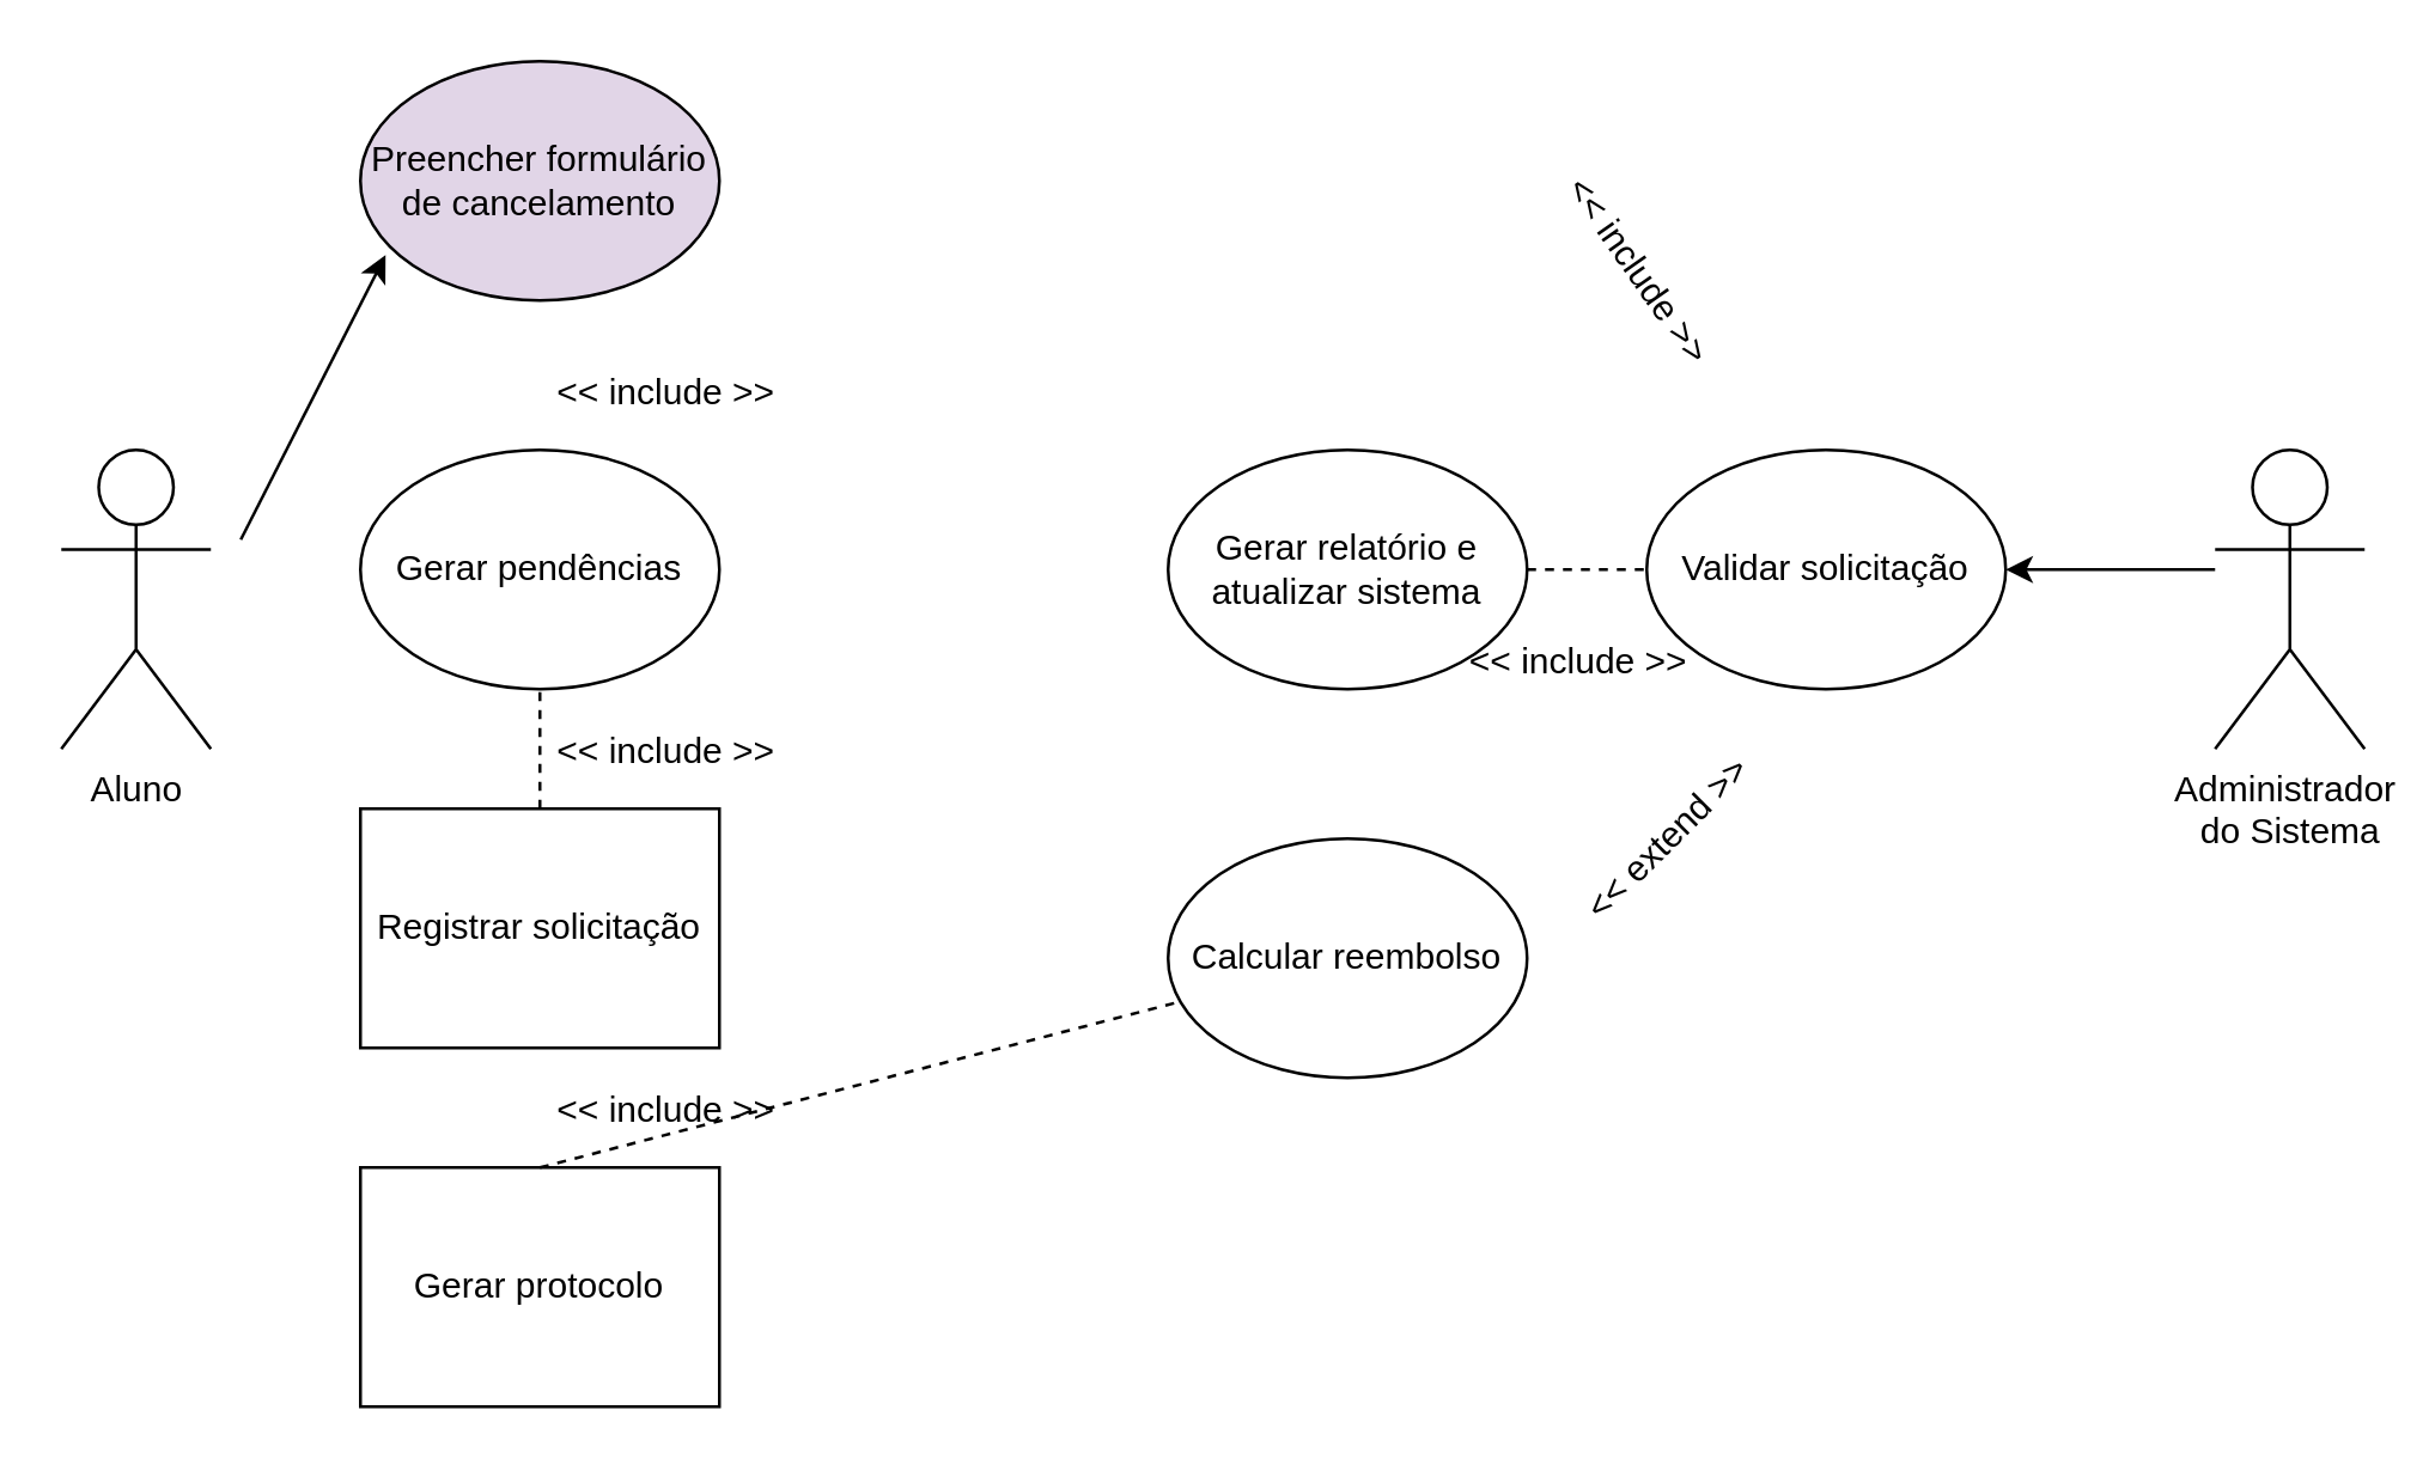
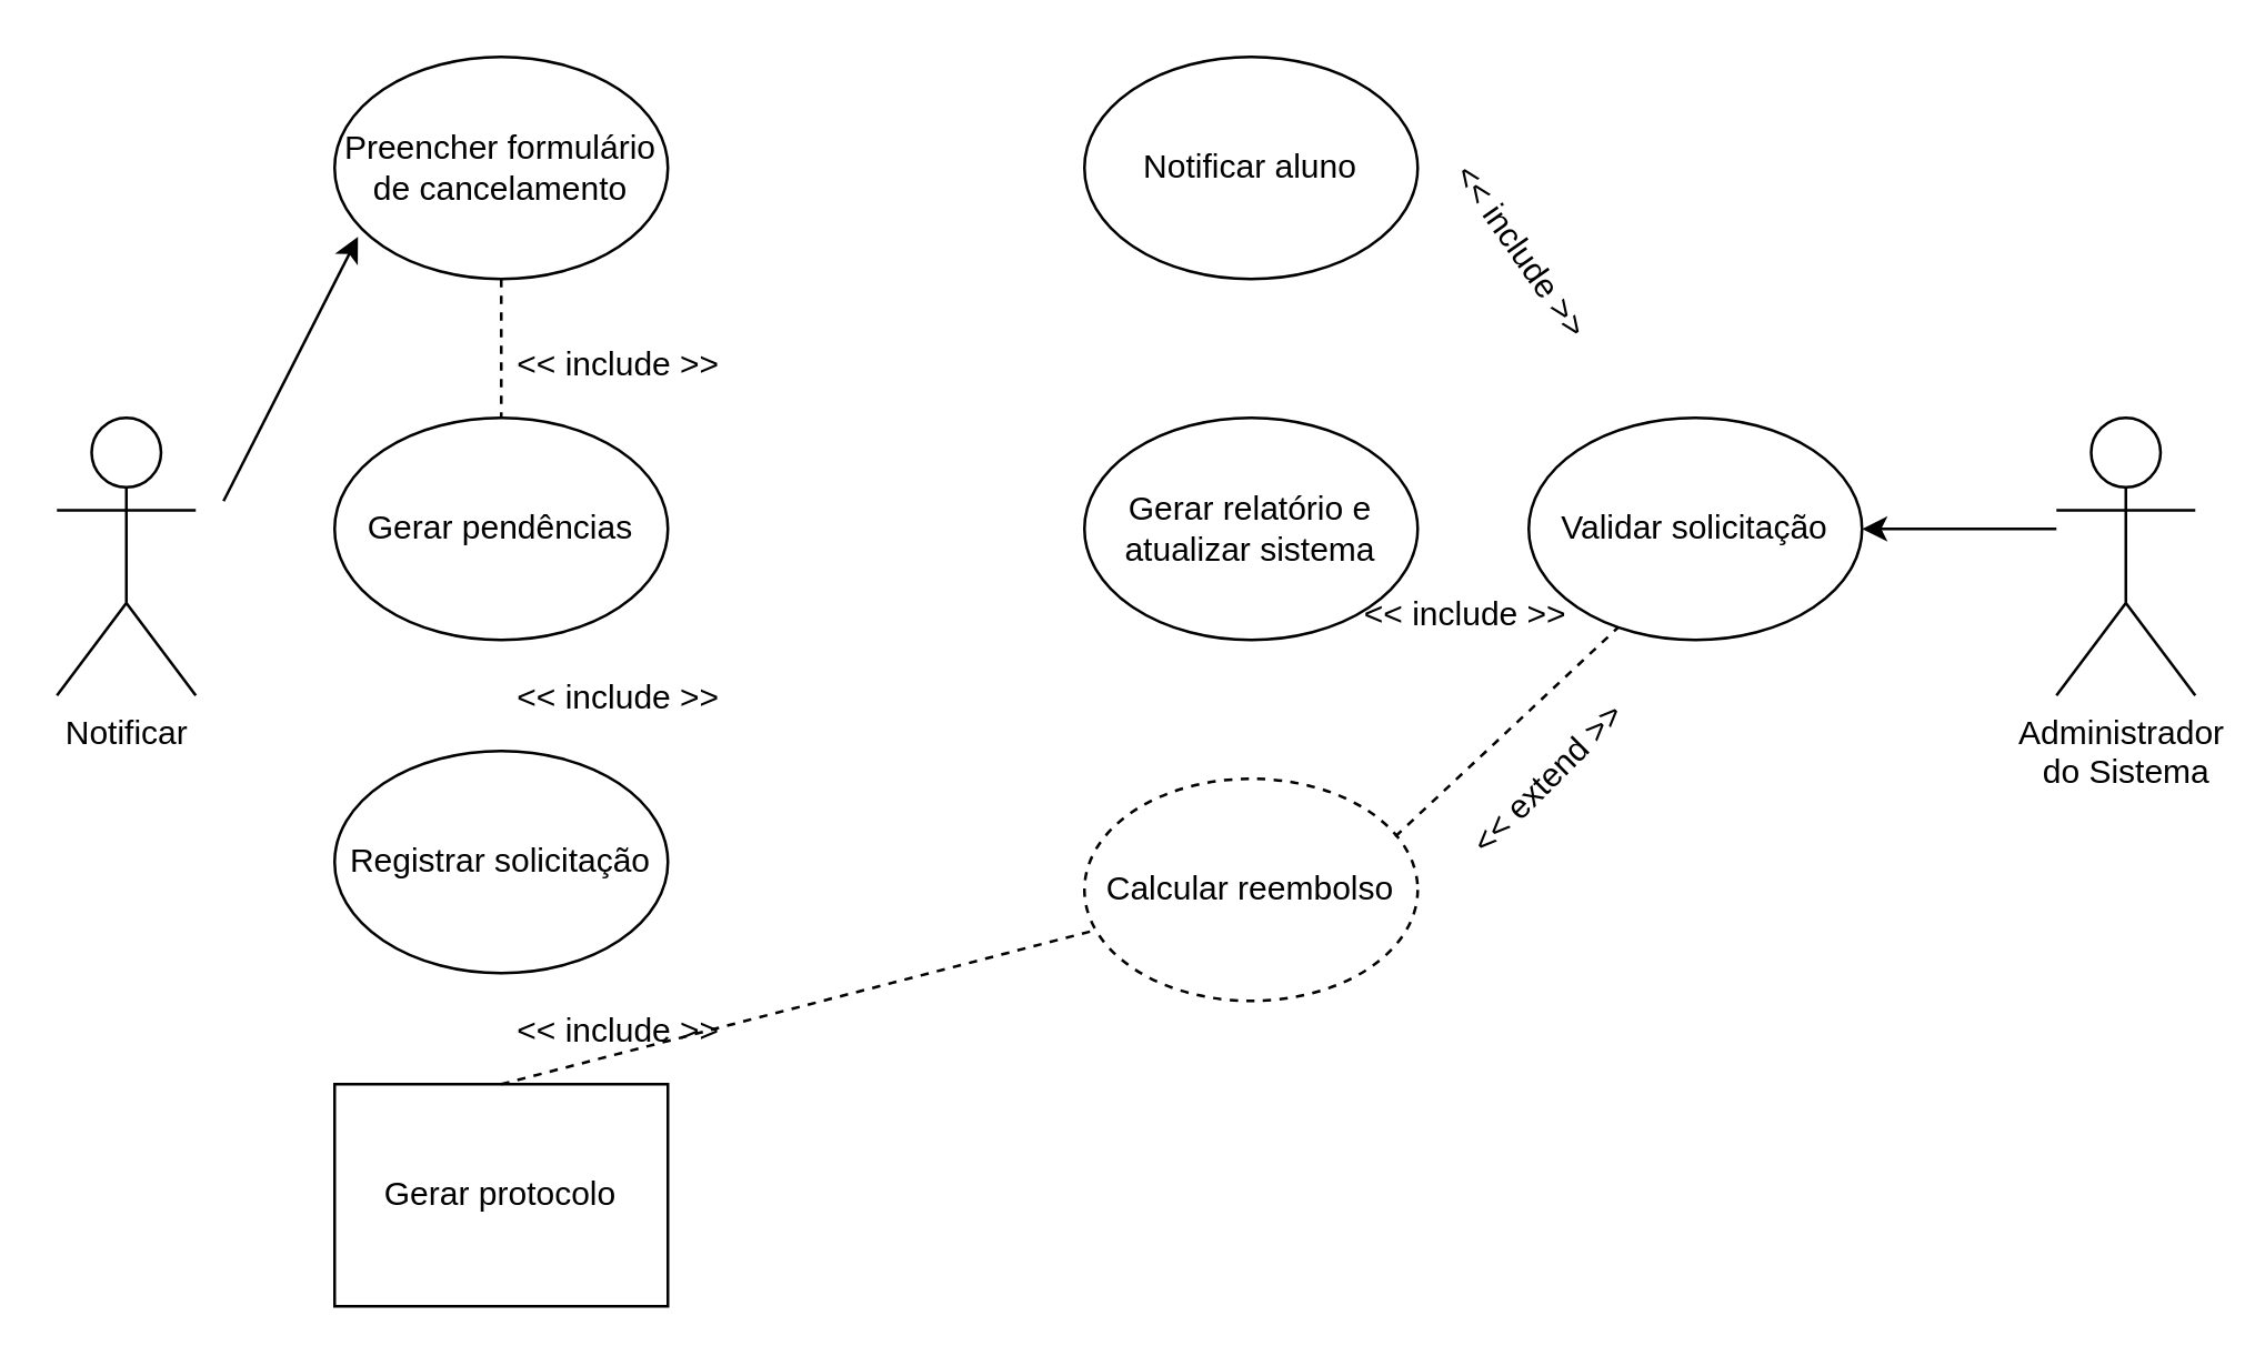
  <mxCell id="0" />
  <mxCell id="1" parent="0" />
- <mxCell id="2" value="Aluno" style="shape=umlActor;verticalLabelPosition=bottom;verticalAlign=top;html=1;outlineConnect=0;" parent="1" vertex="1"><mxGeometry x="20" y="150" width="50" height="100" as="geometry" /></mxCell>
+ <mxCell id="2" value="Notificar" style="shape=umlActor;verticalLabelPosition=bottom;verticalAlign=top;html=1;outlineConnect=0;" parent="1" vertex="1"><mxGeometry x="20" y="150" width="50" height="100" as="geometry" /></mxCell>
  <mxCell id="3" value="Administrador&amp;nbsp;&lt;div&gt;do Sistema&lt;/div&gt;" style="shape=umlActor;verticalLabelPosition=bottom;verticalAlign=top;html=1;outlineConnect=0;" parent="1" vertex="1"><mxGeometry x="740" y="150" width="50" height="100" as="geometry" /></mxCell>
- <mxCell id="4" value="Preencher formulário de cancelamento" style="ellipse;whiteSpace=wrap;html=1;fillColor=#e1d5e7;" parent="1" vertex="1"><mxGeometry x="120" y="20" width="120" height="80" as="geometry" /></mxCell>
+ <mxCell id="4" value="Preencher formulário de cancelamento" style="ellipse;whiteSpace=wrap;html=1;" parent="1" vertex="1"><mxGeometry x="120" y="20" width="120" height="80" as="geometry" /></mxCell>
  <mxCell id="5" value="Gerar pendências" style="ellipse;whiteSpace=wrap;html=1;" parent="1" vertex="1"><mxGeometry x="120" y="150" width="120" height="80" as="geometry" /></mxCell>
- <mxCell id="6" value="Registrar solicitação" style="whiteSpace=wrap;html=1;rounded=0;" parent="1" vertex="1"><mxGeometry x="120" y="270" width="120" height="80" as="geometry" /></mxCell>
+ <mxCell id="6" value="Registrar solicitação" style="ellipse;whiteSpace=wrap;html=1;" parent="1" vertex="1"><mxGeometry x="120" y="270" width="120" height="80" as="geometry" /></mxCell>
  <mxCell id="7" value="Gerar protocolo" style="whiteSpace=wrap;html=1;rounded=0;" parent="1" vertex="1"><mxGeometry x="120" y="390" width="120" height="80" as="geometry" /></mxCell>
  <mxCell id="8" value="Validar solicitação" style="ellipse;whiteSpace=wrap;html=1;" parent="1" vertex="1"><mxGeometry x="550" y="150" width="120" height="80" as="geometry" /></mxCell>
- <mxCell id="10" value="Calcular reembolso" style="ellipse;whiteSpace=wrap;html=1;" parent="1" vertex="1"><mxGeometry x="390" y="280" width="120" height="80" as="geometry" /></mxCell>
+ <mxCell id="9" value="Notificar aluno" style="ellipse;whiteSpace=wrap;html=1;" parent="1" vertex="1"><mxGeometry x="390" y="20" width="120" height="80" as="geometry" /></mxCell>
+ <mxCell id="10" value="Calcular reembolso" style="ellipse;whiteSpace=wrap;html=1;dashed=1;" parent="1" vertex="1"><mxGeometry x="390" y="280" width="120" height="80" as="geometry" /></mxCell>
  <mxCell id="11" value="Gerar relatório e atualizar sistema" style="ellipse;whiteSpace=wrap;html=1;" parent="1" vertex="1"><mxGeometry x="390" y="150" width="120" height="80" as="geometry" /></mxCell>
  <mxCell id="12" value="" style="endArrow=classic;html=1;rounded=0;entryX=1;entryY=0.5;entryDx=0;entryDy=0;" parent="1" target="8" edge="1"><mxGeometry width="50" height="50" relative="1" as="geometry"><mxPoint x="740" y="190" as="sourcePoint" /><mxPoint x="730" y="170" as="targetPoint" /></mxGeometry></mxCell>
  <mxCell id="13" value="" style="endArrow=classic;html=1;rounded=0;entryX=0.07;entryY=0.81;entryDx=0;entryDy=0;entryPerimeter=0;" parent="1" target="4" edge="1"><mxGeometry width="50" height="50" relative="1" as="geometry"><mxPoint x="80" y="180" as="sourcePoint" /><mxPoint x="120" y="140" as="targetPoint" /></mxGeometry></mxCell>
+ <mxCell id="14" value="" style="endArrow=none;dashed=1;html=1;rounded=0;exitX=0.5;exitY=1;exitDx=0;exitDy=0;" parent="1" source="4" target="5" edge="1"><mxGeometry width="50" height="50" relative="1" as="geometry"><mxPoint x="370" y="240" as="sourcePoint" /><mxPoint x="420" y="190" as="targetPoint" /></mxGeometry></mxCell>
  <mxCell id="15" value="&amp;lt;&amp;lt; include &amp;gt;&amp;gt;" style="text;html=1;align=center;verticalAlign=middle;whiteSpace=wrap;rounded=0;" parent="1" vertex="1"><mxGeometry x="185" y="130" width="75" as="geometry" /></mxCell>
- <mxCell id="16" value="" style="endArrow=none;dashed=1;html=1;rounded=0;entryX=0.5;entryY=1;entryDx=0;entryDy=0;exitX=0.5;exitY=0;exitDx=0;exitDy=0;" parent="1" source="6" target="5" edge="1"><mxGeometry width="50" height="50" relative="1" as="geometry"><mxPoint x="370" y="240" as="sourcePoint" /><mxPoint x="420" y="190" as="targetPoint" /></mxGeometry></mxCell>
  <mxCell id="17" value="" style="endArrow=none;dashed=1;html=1;rounded=0;exitX=0.5;exitY=0;exitDx=0;exitDy=0;" parent="1" source="7" target="10" edge="1"><mxGeometry width="50" height="50" relative="1" as="geometry"><mxPoint x="370" y="240" as="sourcePoint" /><mxPoint x="420" y="190" as="targetPoint" /></mxGeometry></mxCell>
  <mxCell id="18" value="&amp;lt;&amp;lt; include &amp;gt;&amp;gt;" style="text;html=1;align=center;verticalAlign=middle;whiteSpace=wrap;rounded=0;" parent="1" vertex="1"><mxGeometry x="185" y="250" width="75" as="geometry" /></mxCell>
  <mxCell id="19" value="&amp;lt;&amp;lt; include &amp;gt;&amp;gt;" style="text;html=1;align=center;verticalAlign=middle;whiteSpace=wrap;rounded=0;" parent="1" vertex="1"><mxGeometry x="185" y="370" width="75" as="geometry" /></mxCell>
  <mxCell id="20" value="&amp;lt;&amp;lt; include &amp;gt;&amp;gt;" style="text;html=1;align=center;verticalAlign=middle;whiteSpace=wrap;rounded=0;rotation=55;" parent="1" vertex="1"><mxGeometry x="510" y="90" width="75" as="geometry" /></mxCell>
- <mxCell id="21" value="" style="endArrow=none;dashed=1;html=1;rounded=0;entryX=0;entryY=0.5;entryDx=0;entryDy=0;exitX=1;exitY=0.5;exitDx=0;exitDy=0;" parent="1" source="11" target="8" edge="1"><mxGeometry width="50" height="50" relative="1" as="geometry"><mxPoint x="370" y="250" as="sourcePoint" /><mxPoint x="420" y="200" as="targetPoint" /></mxGeometry></mxCell>
  <mxCell id="22" value="&amp;lt;&amp;lt; include &amp;gt;&amp;gt;" style="text;html=1;align=center;verticalAlign=middle;whiteSpace=wrap;rounded=0;" parent="1" vertex="1"><mxGeometry x="490" y="220" width="75" as="geometry" /></mxCell>
+ <mxCell id="23" value="" style="endArrow=none;dashed=1;html=1;rounded=0;exitX=0.933;exitY=0.26;exitDx=0;exitDy=0;entryX=0.267;entryY=0.945;entryDx=0;entryDy=0;entryPerimeter=0;exitPerimeter=0;" parent="1" source="10" target="8" edge="1"><mxGeometry width="50" height="50" relative="1" as="geometry"><mxPoint x="370" y="250" as="sourcePoint" /><mxPoint x="420" y="200" as="targetPoint" /></mxGeometry></mxCell>
  <mxCell id="24" value="&amp;lt;&amp;lt; extend &amp;gt;&amp;gt;" style="text;html=1;align=center;verticalAlign=middle;whiteSpace=wrap;rounded=0;rotation=-45;" parent="1" vertex="1"><mxGeometry x="520" y="280" width="75" as="geometry" /></mxCell>
